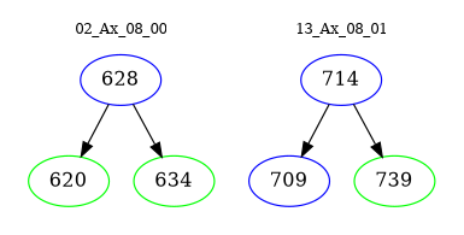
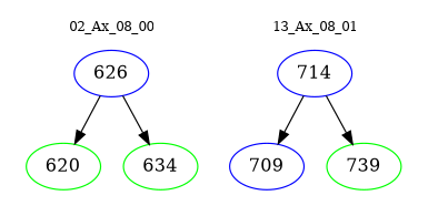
  digraph {
    node [color=blue]
    edge [color=black]
-   n1 [label=628]
+   n1 [label=626]
    n2 [color=green label=620]
    n3 [color=green label=634]
    n4 [label=714]
    n5 [label=709]
    n6 [color=green label=739]
    subgraph cluster_1 {
      color=white
      fontsize=10
      label="02_Ax_08_00"
      n1
      n2
      n3
    }
    subgraph cluster_2 {
      color=white
      fontsize=10
      label="13_Ax_08_01"
      n4
      n5
      n6
    }
    n1 -> n2
    n1 -> n3
    n4 -> n5
    n4 -> n6
  }
